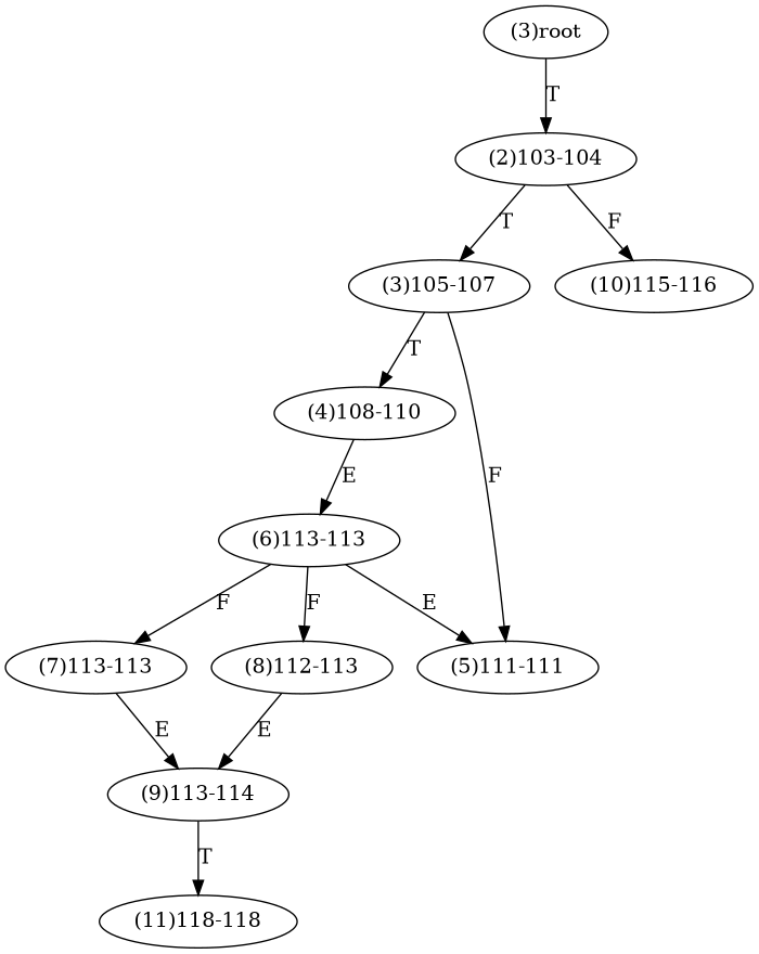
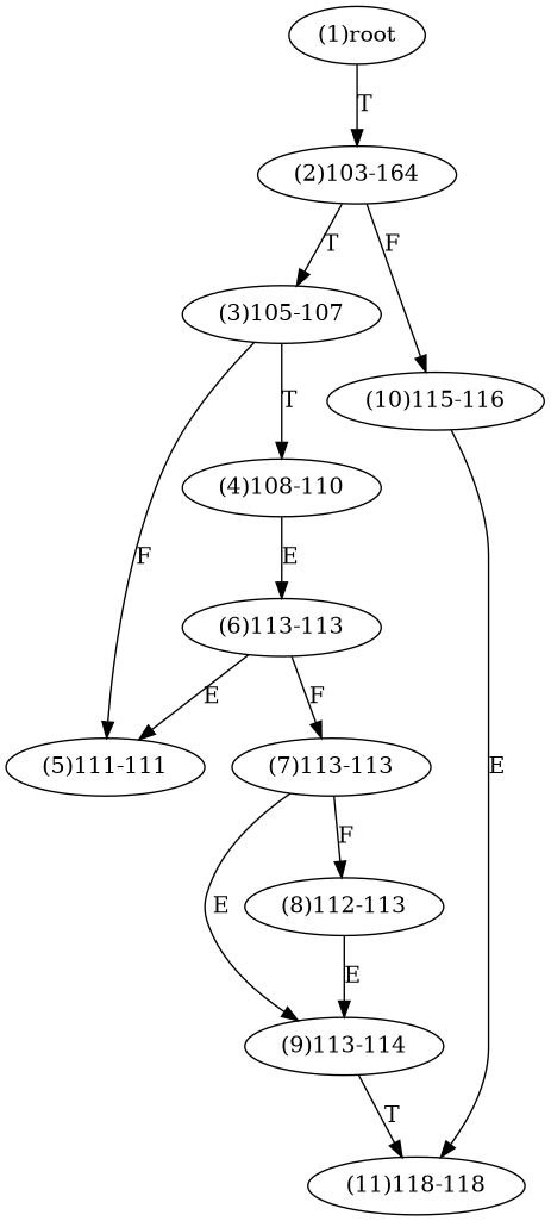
  digraph {
-   n1 [label="(3)root"]
-   n2 [label="(2)103-104"]
+   n1 [label="(1)root"]
+   n2 [label="(2)103-164"]
    n3 [label="(3)105-107"]
    n4 [label="(10)115-116"]
    n5 [label="(4)108-110"]
    n6 [label="(5)111-111"]
    n7 [label="(11)118-118"]
    n8 [label="(6)113-113"]
    n9 [label="(7)113-113"]
    n10 [label="(8)112-113"]
    n11 [label="(9)113-114"]
    n1 -> n2 [label=T]
    n2 -> n3 [label=T]
    n2 -> n4 [label=F]
    n3 -> n5 [label=T]
    n3 -> n6 [label=F]
+   n4 -> n7 [label=E]
    n5 -> n8 [label=E]
    n8 -> n6 [label=E]
    n8 -> n9 [label=F]
-   n8 -> n10 [label=F]
+   n9 -> n10 [label=F]
    n9 -> n11 [label=E]
    n10 -> n11 [label=E]
    n11 -> n7 [label=T]
  }
